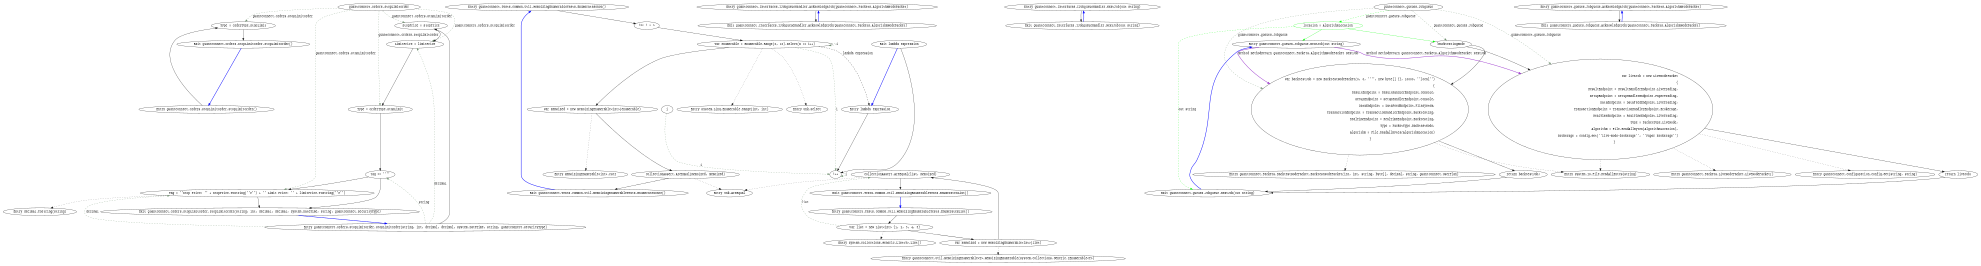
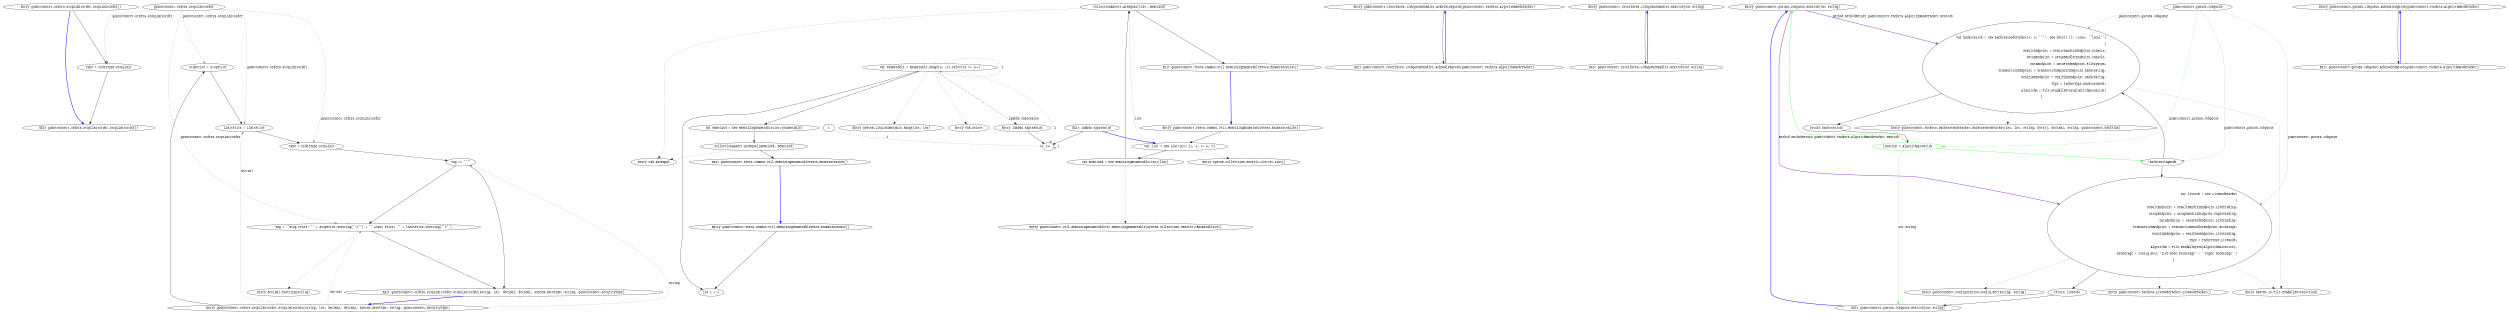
  digraph {
    fontname="Courier Prime"
    node [fontname="Courier Prime" cluster="QuantConnect.Queues.JobQueue.NextJob(out string)" file="Engine.cs"]
    edge [fontname="Courier Prime" style=solid]
    n1 [label="QuantConnect.Orders.StopLimitOrder" cluster="" file=""]
    n2 [cluster="QuantConnect.Orders.StopLimitOrder.StopLimitOrder()" label="Type = OrderType.StopLimit" span="61-61" file=""]
    n3 [cluster="QuantConnect.Orders.StopLimitOrder.StopLimitOrder(string, int, decimal, decimal, System.DateTime, string, QuantConnect.SecurityType)" label="StopPrice = stopPrice" span="77-77" file=""]
    n4 [cluster="QuantConnect.Orders.StopLimitOrder.StopLimitOrder(string, int, decimal, decimal, System.DateTime, string, QuantConnect.SecurityType)" label="LimitPrice = limitPrice" span="78-78" file=""]
    n5 [cluster="QuantConnect.Orders.StopLimitOrder.StopLimitOrder(string, int, decimal, decimal, System.DateTime, string, QuantConnect.SecurityType)" label="Tag = ''Stop Price: '' + stopPrice.ToString(''C'') + '' Limit Price: '' + limitPrice.ToString(''C'')" span="84-84" file=""]
    n6 [cluster="QuantConnect.Orders.StopLimitOrder.StopLimitOrder(string, int, decimal, decimal, System.DateTime, string, QuantConnect.SecurityType)" label="Type = OrderType.StopLimit" span="79-79" file=""]
    n7 [cluster="QuantConnect.Orders.StopLimitOrder.StopLimitOrder()" label="Exit QuantConnect.Orders.StopLimitOrder.StopLimitOrder()" span="59-59" file=""]
    n8 [cluster="QuantConnect.Orders.StopLimitOrder.StopLimitOrder(string, int, decimal, decimal, System.DateTime, string, QuantConnect.SecurityType)" label="Exit QuantConnect.Orders.StopLimitOrder.StopLimitOrder(string, int, decimal, decimal, System.DateTime, string, QuantConnect.SecurityType)" span="74-74" file=""]
    n9 [cluster="decimal.ToString(string)" label="Entry decimal.ToString(string)" span="0-0" file=""]
    n10 [cluster="QuantConnect.Orders.StopLimitOrder.StopLimitOrder(string, int, decimal, decimal, System.DateTime, string, QuantConnect.SecurityType)" label="tag == ''''" span="81-81" file=""]
    n11 [cluster="QuantConnect.Orders.StopLimitOrder.StopLimitOrder()" label="Entry QuantConnect.Orders.StopLimitOrder.StopLimitOrder()" span="59-59" file=""]
    n12 [cluster="QuantConnect.Orders.StopLimitOrder.StopLimitOrder(string, int, decimal, decimal, System.DateTime, string, QuantConnect.SecurityType)" label="Entry QuantConnect.Orders.StopLimitOrder.StopLimitOrder(string, int, decimal, decimal, System.DateTime, string, QuantConnect.SecurityType)" span="74-74" file=""]
    n13 [cluster="QuantConnect.Tests.Common.Util.MemoizingEnumerableTests.EnumeratesOnce()" label="Entry QuantConnect.Tests.Common.Util.MemoizingEnumerableTests.EnumeratesOnce()" span="34-34"]
    n14 [cluster="QuantConnect.Tests.Common.Util.MemoizingEnumerableTests.EnumeratesOnce()" label="int i = 0" span="36-36"]
    n15 [cluster="QuantConnect.Tests.Common.Util.MemoizingEnumerableTests.EnumeratesOnce()" label="var enumerable = Enumerable.Range(0, 10).Select(x => i++)" span="37-37"]
    n16 [cluster="QuantConnect.Tests.Common.Util.MemoizingEnumerableTests.EnumeratesOnce()" label="var memoized = new MemoizingEnumerable<int>(enumerable)" span="38-38"]
    n17 [cluster="System.Linq.Enumerable.Range(int, int)" label="Entry System.Linq.Enumerable.Range(int, int)" span="0-0"]
    n18 [cluster="Unk.Select" label="Entry Unk.Select"]
    n19 [cluster="lambda expression" label="Entry lambda expression" span="37-37"]
    n20 [cluster="lambda expression" label="i++" span="37-37"]
    n21 [cluster="QuantConnect.Tests.Common.Util.MemoizingEnumerableTests.EnumeratesOnce()" label="CollectionAssert.AreEqual(memoized, memoized)" span="40-40"]
-   n22 [cluster="MemoizingEnumerable<int>.cstr" label="Entry MemoizingEnumerable<int>.cstr"]
    n23 [cluster="QuantConnect.Tests.Common.Util.MemoizingEnumerableTests.EnumeratesOnce()" label="Exit QuantConnect.Tests.Common.Util.MemoizingEnumerableTests.EnumeratesOnce()" span="34-34"]
    n24 [cluster="Unk.AreEqual" label="Entry Unk.AreEqual"]
    n25 [cluster="System.Collections.Generic.List<T>.List()" label="Entry System.Collections.Generic.List<T>.List()" span="0-0"]
    n26 [cluster="QuantConnect.Tests.Common.Util.MemoizingEnumerableTests.EnumeratesList()" label="Entry QuantConnect.Tests.Common.Util.MemoizingEnumerableTests.EnumeratesList()" span="26-26"]
    n27 [cluster="QuantConnect.Tests.Common.Util.MemoizingEnumerableTests.EnumeratesList()" label="var list = new List<int> {1, 2, 3, 4, 5}" span="28-28"]
    n28 [cluster="QuantConnect.Tests.Common.Util.MemoizingEnumerableTests.EnumeratesList()" label="var memoized = new MemoizingEnumerable<int>(list)" span="29-29"]
    n29 [cluster="QuantConnect.Tests.Common.Util.MemoizingEnumerableTests.EnumeratesList()" label="CollectionAssert.AreEqual(list, memoized)" span="30-30"]
    n30 [cluster="QuantConnect.Util.MemoizingEnumerable<T>.MemoizingEnumerable(System.Collections.Generic.IEnumerable<T>)" label="Entry QuantConnect.Util.MemoizingEnumerable<T>.MemoizingEnumerable(System.Collections.Generic.IEnumerable<T>)" span="40-40"]
    n31 [cluster="QuantConnect.Tests.Common.Util.MemoizingEnumerableTests.EnumeratesList()" label="Exit QuantConnect.Tests.Common.Util.MemoizingEnumerableTests.EnumeratesList()" span="26-26"]
    n32 [cluster="lambda expression" label="Exit lambda expression" span="37-37"]
    n33 [label=i cluster=""]
    n34 [cluster="QuantConnect.Interfaces.IJobQueueHandler.AcknowledgeJob(QuantConnect.Packets.AlgorithmNodePacket)" file="IJobQueueHandler.cs" label="Entry QuantConnect.Interfaces.IJobQueueHandler.AcknowledgeJob(QuantConnect.Packets.AlgorithmNodePacket)" span="41-41"]
    n35 [cluster="QuantConnect.Interfaces.IJobQueueHandler.AcknowledgeJob(QuantConnect.Packets.AlgorithmNodePacket)" file="IJobQueueHandler.cs" label="Exit QuantConnect.Interfaces.IJobQueueHandler.AcknowledgeJob(QuantConnect.Packets.AlgorithmNodePacket)" span="41-41"]
    n36 [cluster="QuantConnect.Interfaces.IJobQueueHandler.NextJob(out string)" file="IJobQueueHandler.cs" label="Entry QuantConnect.Interfaces.IJobQueueHandler.NextJob(out string)" span="35-35"]
    n37 [cluster="QuantConnect.Interfaces.IJobQueueHandler.NextJob(out string)" file="IJobQueueHandler.cs" label="Exit QuantConnect.Interfaces.IJobQueueHandler.NextJob(out string)" span="35-35"]
    n38 [file="JobQueue.cs" label="Entry QuantConnect.Queues.JobQueue.NextJob(out string)" span="65-65"]
    n39 [file="JobQueue.cs" label="var liveJob = new LiveNodePacket\r\n                {\r\n                    ResultEndpoint = ResultHandlerEndpoint.LiveTrading,\r\n                    SetupEndpoint = SetupHandlerEndpoint.PaperTrading,\r\n                    DataEndpoint = DataFeedEndpoint.LiveTrading,\r\n                    TransactionEndpoint = TransactionHandlerEndpoint.Brokerage,\r\n                    RealTimeEndpoint = RealTimeEndpoint.LiveTrading,\r\n                    Type = PacketType.LiveNode,\r\n                    Algorithm = File.ReadAllBytes(AlgorithmLocation),\r\n                    Brokerage = Config.Get(''live-mode-brokerage'', ''Paper Brokerage'')\r\n                }" span="72-82"]
    n40 [file="JobQueue.cs" label="var backtestJob = new BacktestNodePacket(0, 0, '''', new byte[] {}, 10000, ''local'')\r\n            {\r\n                ResultEndpoint = ResultHandlerEndpoint.Console,\r\n                SetupEndpoint = SetupHandlerEndpoint.Console,\r\n                DataEndpoint = DataFeedEndpoint.FileSystem,\r\n                TransactionEndpoint = TransactionHandlerEndpoint.Backtesting,\r\n                RealTimeEndpoint = RealTimeEndpoint.Backtesting,\r\n                Type = PacketType.BacktestNode,\r\n                Algorithm = File.ReadAllBytes(AlgorithmLocation)\r\n            }" span="87-96"]
    n41 [color=green community=0 file="JobQueue.cs" label="location = AlgorithmLocation" span="67-67"]
    n42 [file="JobQueue.cs" label="!BacktestingMode" span="70-70"]
    n43 [file="JobQueue.cs" label="Exit QuantConnect.Queues.JobQueue.NextJob(out string)" span="65-65"]
    n44 [file="JobQueue.cs" label="return liveJob;" span="83-83"]
    n45 [cluster="System.IO.File.ReadAllBytes(string)" file="JobQueue.cs" label="Entry System.IO.File.ReadAllBytes(string)" span="0-0"]
    n46 [cluster="QuantConnect.Packets.LiveNodePacket.LiveNodePacket()" file="JobQueue.cs" label="Entry QuantConnect.Packets.LiveNodePacket.LiveNodePacket()" span="90-90"]
    n47 [cluster="QuantConnect.Configuration.Config.Get(string, string)" file="JobQueue.cs" label="Entry QuantConnect.Configuration.Config.Get(string, string)" span="89-89"]
    n48 [file="JobQueue.cs" label="return backtestJob;" span="97-97"]
    n49 [cluster="QuantConnect.Packets.BacktestNodePacket.BacktestNodePacket(int, int, string, byte[], decimal, string, QuantConnect.UserPlan)" file="JobQueue.cs" label="Entry QuantConnect.Packets.BacktestNodePacket.BacktestNodePacket(int, int, string, byte[], decimal, string, QuantConnect.UserPlan)" span="87-87"]
    n50 [cluster="QuantConnect.Queues.JobQueue.AcknowledgeJob(QuantConnect.Packets.AlgorithmNodePacket)" file="JobQueue.cs" label="Entry QuantConnect.Queues.JobQueue.AcknowledgeJob(QuantConnect.Packets.AlgorithmNodePacket)" span="104-104"]
    n51 [cluster="QuantConnect.Queues.JobQueue.AcknowledgeJob(QuantConnect.Packets.AlgorithmNodePacket)" file="JobQueue.cs" label="Exit QuantConnect.Queues.JobQueue.AcknowledgeJob(QuantConnect.Packets.AlgorithmNodePacket)" span="104-104"]
    n52 [file="JobQueue.cs" label="QuantConnect.Queues.JobQueue" cluster=""]
    n1 -> n2 [color=darkseagreen4 label="QuantConnect.Orders.StopLimitOrder" style=dashed]
    n1 -> n3 [color=darkseagreen4 label="QuantConnect.Orders.StopLimitOrder" style=dashed]
    n1 -> n4 [color=darkseagreen4 label="QuantConnect.Orders.StopLimitOrder" style=dashed]
    n1 -> n5 [color=darkseagreen4 label="QuantConnect.Orders.StopLimitOrder" style=dashed]
    n1 -> n6 [color=darkseagreen4 label="QuantConnect.Orders.StopLimitOrder" style=dashed]
    n2 -> n7
    n3 -> n4
    n4 -> n6
    n5 -> n8
    n5 -> n9 [style=dotted]
    n6 -> n10
-   n7 -> n11 [color=blue style=bold]
+   n11 -> n7 [color=blue style=bold]
    n8 -> n12 [color=blue style=bold]
    n10 -> n5
    n10 -> n8
    n11 -> n2
    n12 -> n3
    n12 -> n4 [color=darkseagreen4 label=decimal style=dashed]
    n12 -> n5 [color=darkseagreen4 label=decimal style=dashed]
    n12 -> n10 [color=darkseagreen4 label=string style=dashed]
    n13 -> n14
-   n14 -> n15
+   n15 -> n14
    n15 -> n15 [color=darkseagreen4 label=i style=dashed]
    n15 -> n16
    n15 -> n17 [style=dotted]
    n15 -> n18 [style=dotted]
    n15 -> n19 [color=black label="lambda expression" style=dashed]
    n15 -> n20 [color=darkseagreen4 label=i style=dashed]
    n16 -> n21
-   n16 -> n22 [style=dotted]
    n19 -> n20
    n20 -> n20 [color=darkseagreen4 label=i style=dashed]
    n21 -> n23
    n21 -> n24 [style=dotted]
    n23 -> n13 [color=blue style=bold]
    n26 -> n27
    n27 -> n25 [style=dotted]
    n27 -> n28
    n27 -> n29 [color=darkseagreen4 label=list style=dashed]
    n28 -> n29
    n28 -> n30 [style=dotted]
    n29 -> n24 [style=dotted]
    n29 -> n31
    n31 -> n26 [color=blue style=bold]
-   n32 -> n19 [color=blue style=bold]
+   n32 -> n27 [color=blue style=bold]
    n32 -> n20
    n33 -> n20 [color=darkseagreen4 label=i style=dashed]
    n34 -> n35
    n35 -> n34 [color=blue style=bold]
    n36 -> n37
    n37 -> n36 [color=blue style=bold]
    n38 -> n39 [color=darkorchid label="method methodReturn QuantConnect.Packets.AlgorithmNodePacket NextJob" style=bold]
    n38 -> n40 [color=darkorchid label="method methodReturn QuantConnect.Packets.AlgorithmNodePacket NextJob" style=bold]
    n39 -> n44
    n39 -> n45 [style=dotted]
    n39 -> n46 [style=dotted]
    n39 -> n47 [style=dotted]
    n40 -> n45 [style=dotted]
    n40 -> n48
    n40 -> n49 [style=dotted]
    n41 -> n38 [color=green]
    n41 -> n42 [color=green]
    n41 -> n43 [color=green label="out string" style=dashed]
    n42 -> n39
    n42 -> n40
    n43 -> n38 [color=blue style=bold]
    n44 -> n43
-   n48 -> n43
+   n48 -> n41
    n50 -> n51
    n51 -> n50 [color=blue style=bold]
    n52 -> n39 [color=darkseagreen4 label="QuantConnect.Queues.JobQueue" style=dashed]
    n52 -> n40 [color=darkseagreen4 label="QuantConnect.Queues.JobQueue" style=dashed]
    n52 -> n41 [color=green label="QuantConnect.Queues.JobQueue" style=dashed]
    n52 -> n42 [color=darkseagreen4 label="QuantConnect.Queues.JobQueue" style=dashed]
  }
